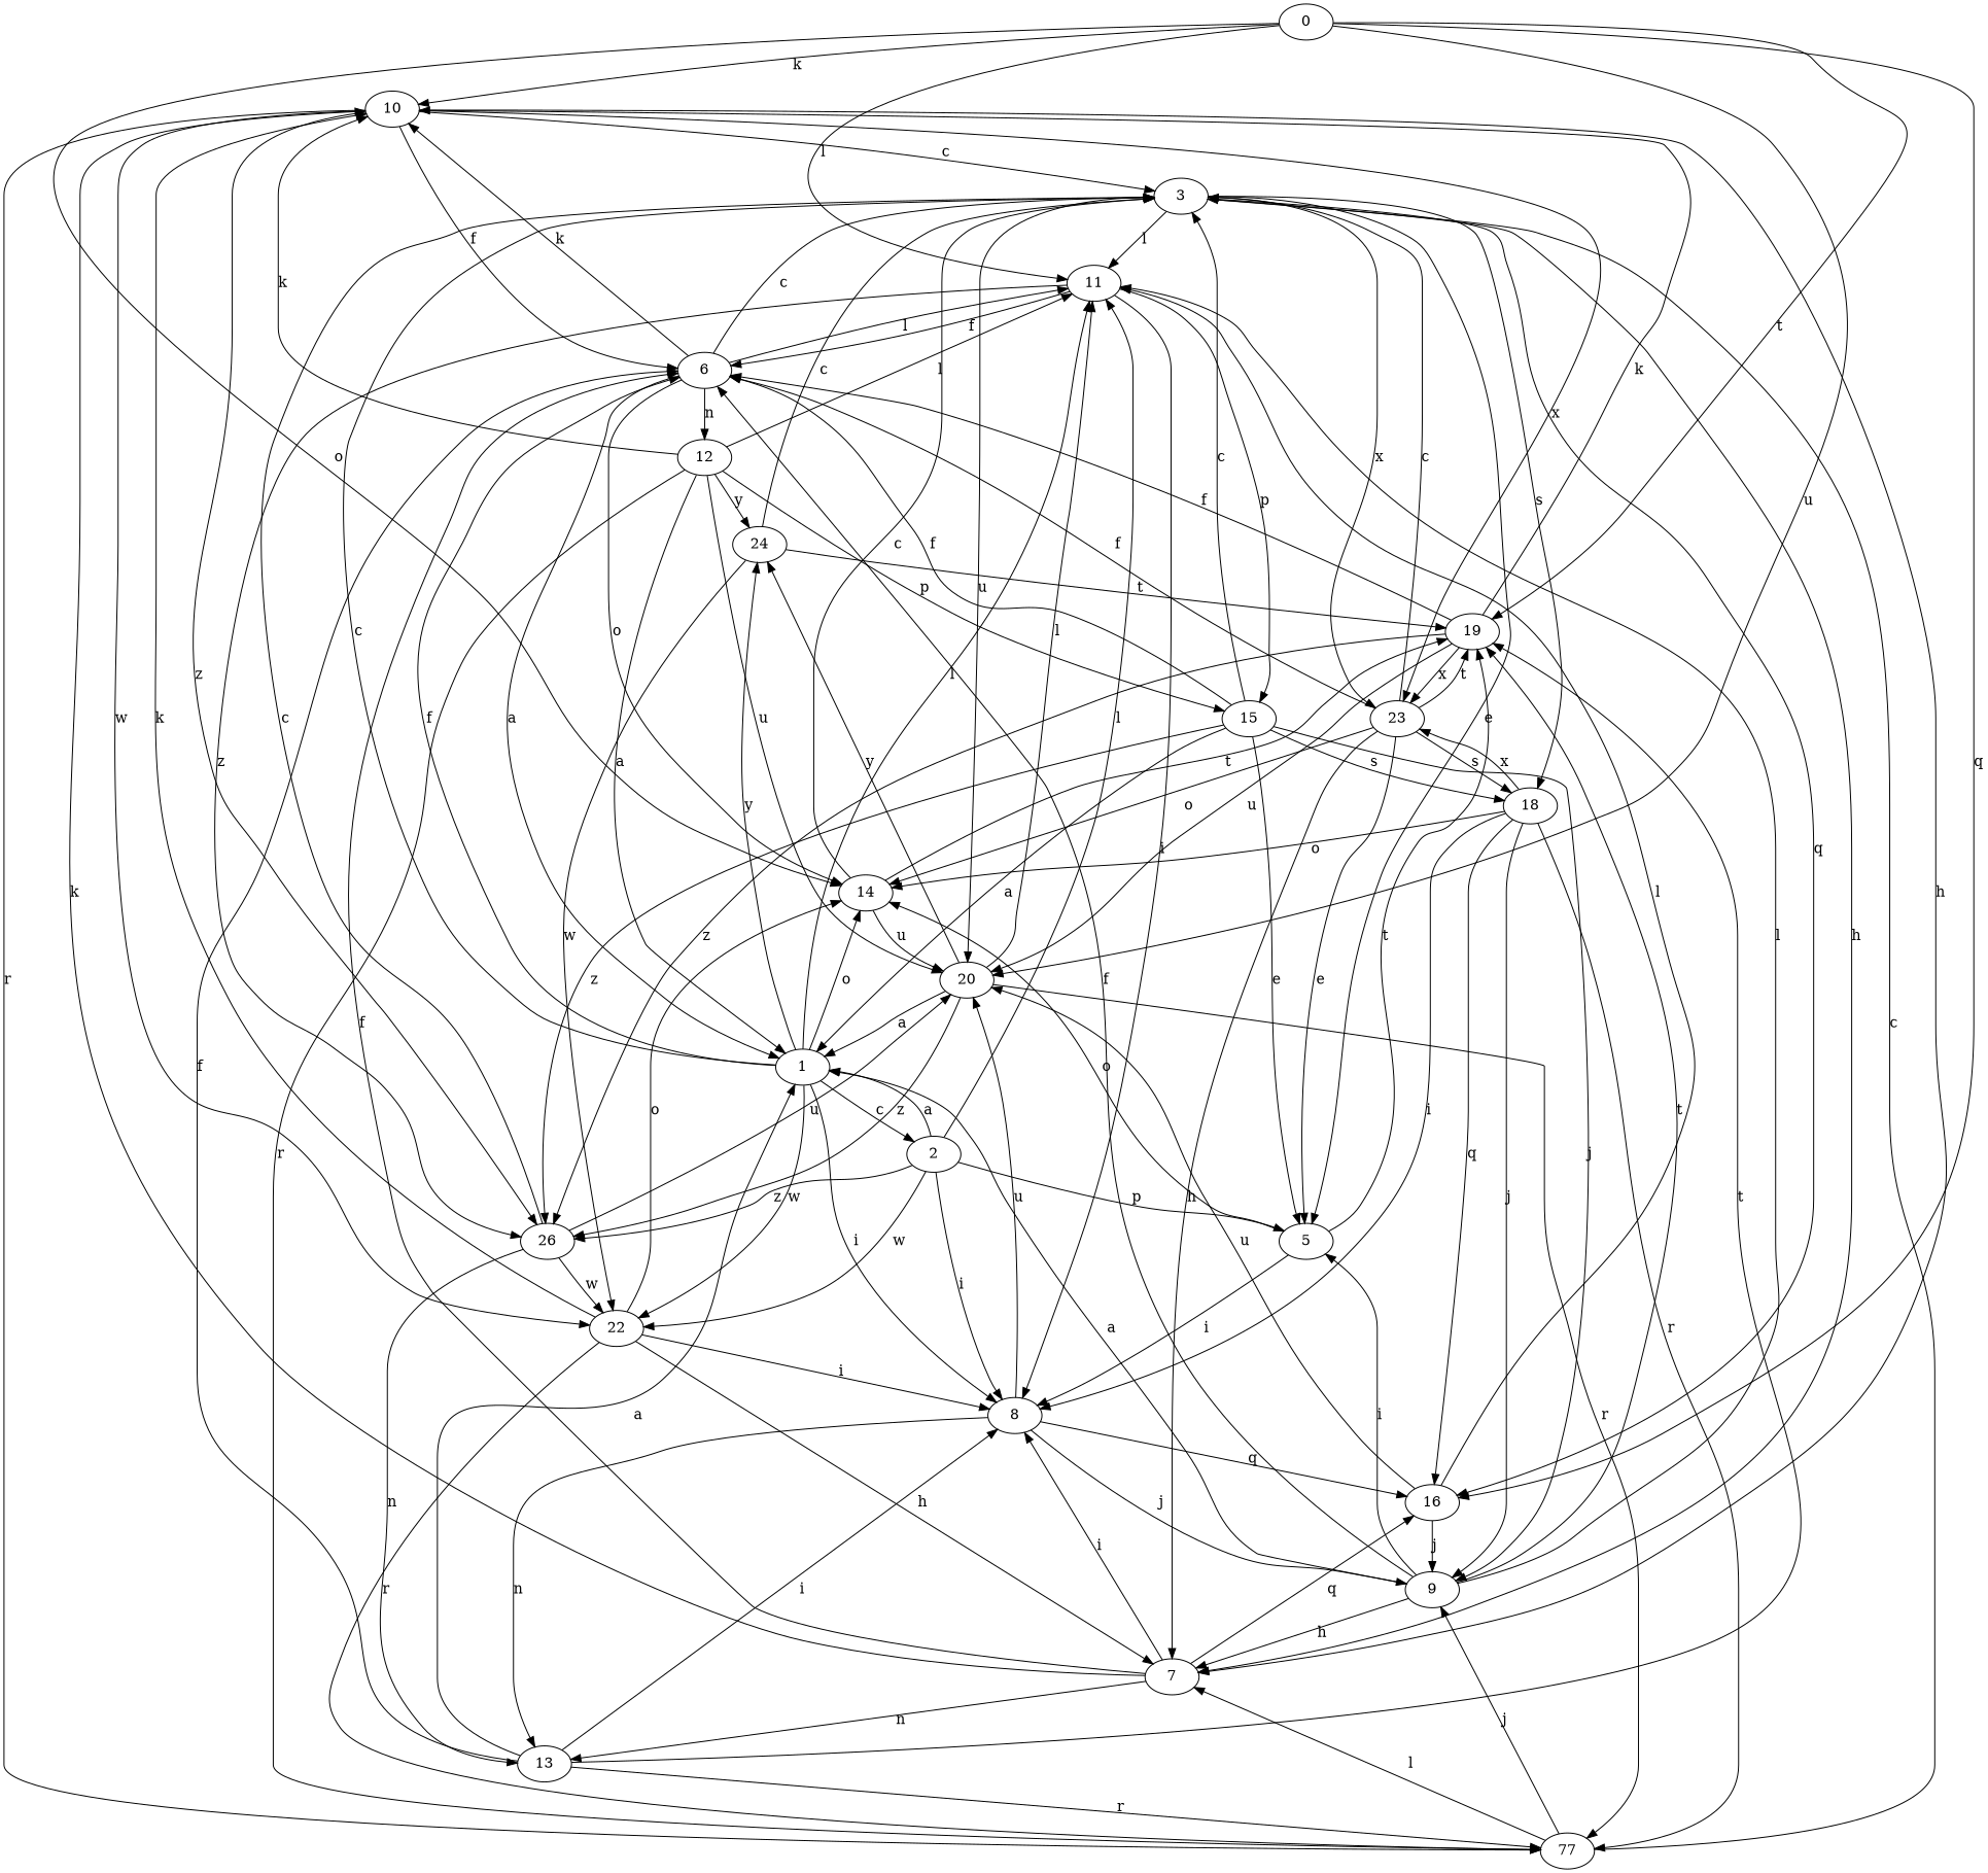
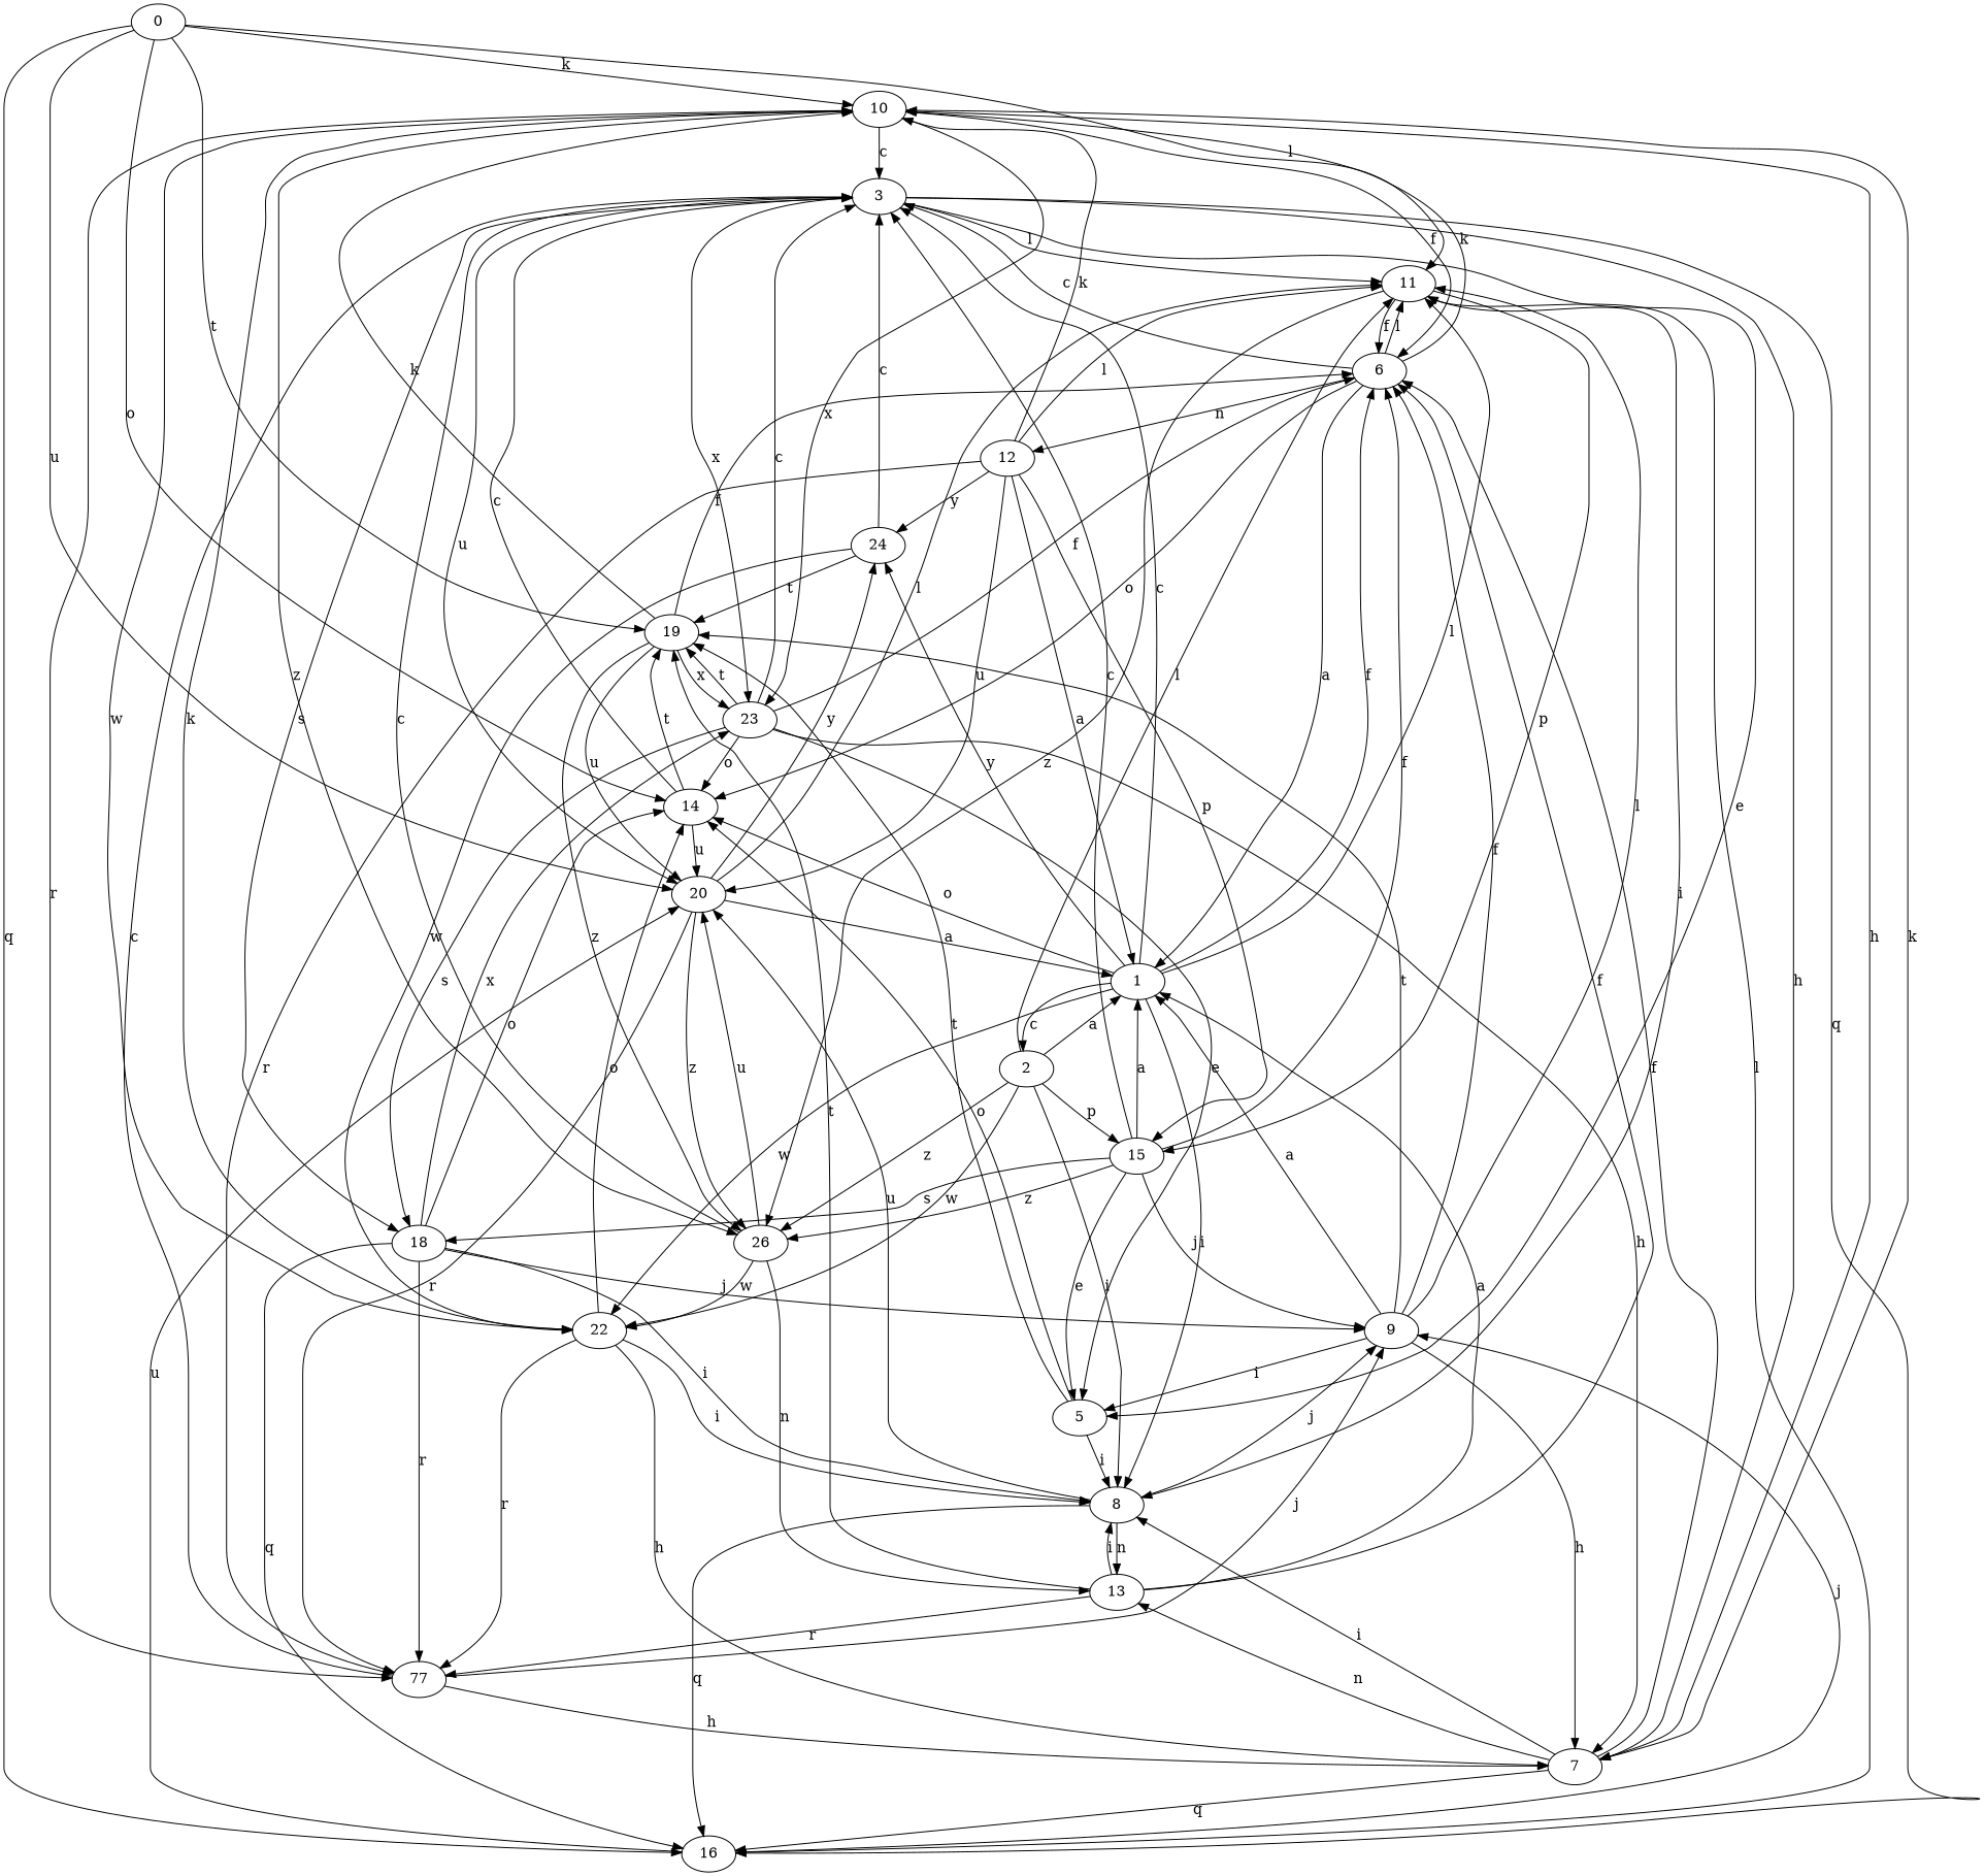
  strict digraph {
    0
    10
    11
    14
    16
    19
    20
    3
    6
    n10 [label=22]
    26
    7
    23
    n14 [label=77]
    8
    15
    9
    1
    24
    2
    5
    18
    12
    13
    0 -> 10 [label=k]
    0 -> 11 [label=l]
    0 -> 14 [label=o]
    0 -> 16 [label=q]
    0 -> 19 [label=t]
    0 -> 20 [label=u]
    10 -> 3 [label=c]
    10 -> 6 [label=f]
    10 -> n10 [label=w]
    10 -> 26 [label=z]
    10 -> 7 [label=h]
    10 -> 23 [label=x]
    10 -> n14 [label=r]
    11 -> 6 [label=f]
    11 -> 26 [label=z]
    11 -> 8 [label=i]
    11 -> 15 [label=p]
    14 -> 19 [label=t]
    14 -> 20 [label=u]
    14 -> 3 [label=c]
    16 -> 11 [label=l]
    16 -> 20 [label=u]
    16 -> 9 [label=j]
    19 -> 10 [label=k]
    19 -> 20 [label=u]
    19 -> 6 [label=f]
    19 -> 26 [label=z]
    19 -> 23 [label=x]
    20 -> 11 [label=l]
    20 -> 26 [label=z]
    20 -> n14 [label=r]
    20 -> 1 [label=a]
    20 -> 24 [label=y]
    3 -> 11 [label=l]
    3 -> 16 [label=q]
    3 -> 20 [label=u]
    3 -> 7 [label=h]
    3 -> 23 [label=x]
    3 -> 5 [label=e]
    3 -> 18 [label=s]
    6 -> 10 [label=k]
    6 -> 11 [label=l]
    6 -> 14 [label=o]
    6 -> 3 [label=c]
    6 -> 1 [label=a]
    6 -> 12 [label=n]
    n10 -> 10 [label=k]
    n10 -> 14 [label=o]
    n10 -> 7 [label=h]
    n10 -> n14 [label=r]
    n10 -> 8 [label=i]
    26 -> 20 [label=u]
    26 -> 3 [label=c]
    26 -> n10 [label=w]
    26 -> 13 [label=n]
    7 -> 10 [label=k]
    7 -> 16 [label=q]
    7 -> 6 [label=f]
    7 -> 8 [label=i]
    7 -> 13 [label=n]
    23 -> 14 [label=o]
    23 -> 19 [label=t]
    23 -> 3 [label=c]
    23 -> 6 [label=f]
    23 -> 7 [label=h]
    23 -> 5 [label=e]
    23 -> 18 [label=s]
    n14 -> 3 [label=c]
-   n14 -> 7 [label=l]
+   n14 -> 7 [label=h]
    n14 -> 9 [label=j]
    8 -> 16 [label=q]
    8 -> 20 [label=u]
    8 -> 9 [label=j]
    8 -> 13 [label=n]
    15 -> 3 [label=c]
    15 -> 6 [label=f]
    15 -> 26 [label=z]
    15 -> 9 [label=j]
    15 -> 1 [label=a]
    15 -> 5 [label=e]
    15 -> 18 [label=s]
    9 -> 11 [label=l]
    9 -> 19 [label=t]
    9 -> 6 [label=f]
    9 -> 7 [label=h]
    9 -> 1 [label=a]
    9 -> 5 [label=i]
    1 -> 11 [label=l]
    1 -> 14 [label=o]
    1 -> 3 [label=c]
    1 -> 6 [label=f]
    1 -> n10 [label=w]
    1 -> 8 [label=i]
    1 -> 24 [label=y]
    1 -> 2 [label=c]
    24 -> 19 [label=t]
    24 -> 3 [label=c]
    24 -> n10 [label=w]
    2 -> 11 [label=l]
    2 -> n10 [label=w]
    2 -> 26 [label=z]
    2 -> 8 [label=i]
-   2 -> 5 [label=p]
+   2 -> 15 [label=p]
    2 -> 1 [label=a]
    5 -> 14 [label=o]
    5 -> 19 [label=t]
    5 -> 8 [label=i]
    18 -> 14 [label=o]
    18 -> 16 [label=q]
    18 -> 23 [label=x]
    18 -> n14 [label=r]
    18 -> 8 [label=i]
    18 -> 9 [label=j]
    12 -> 10 [label=k]
    12 -> 11 [label=l]
    12 -> 20 [label=u]
    12 -> n14 [label=r]
    12 -> 15 [label=p]
    12 -> 1 [label=a]
    12 -> 24 [label=y]
    13 -> 19 [label=t]
    13 -> 6 [label=f]
    13 -> n14 [label=r]
    13 -> 8 [label=i]
    13 -> 1 [label=a]
  }
